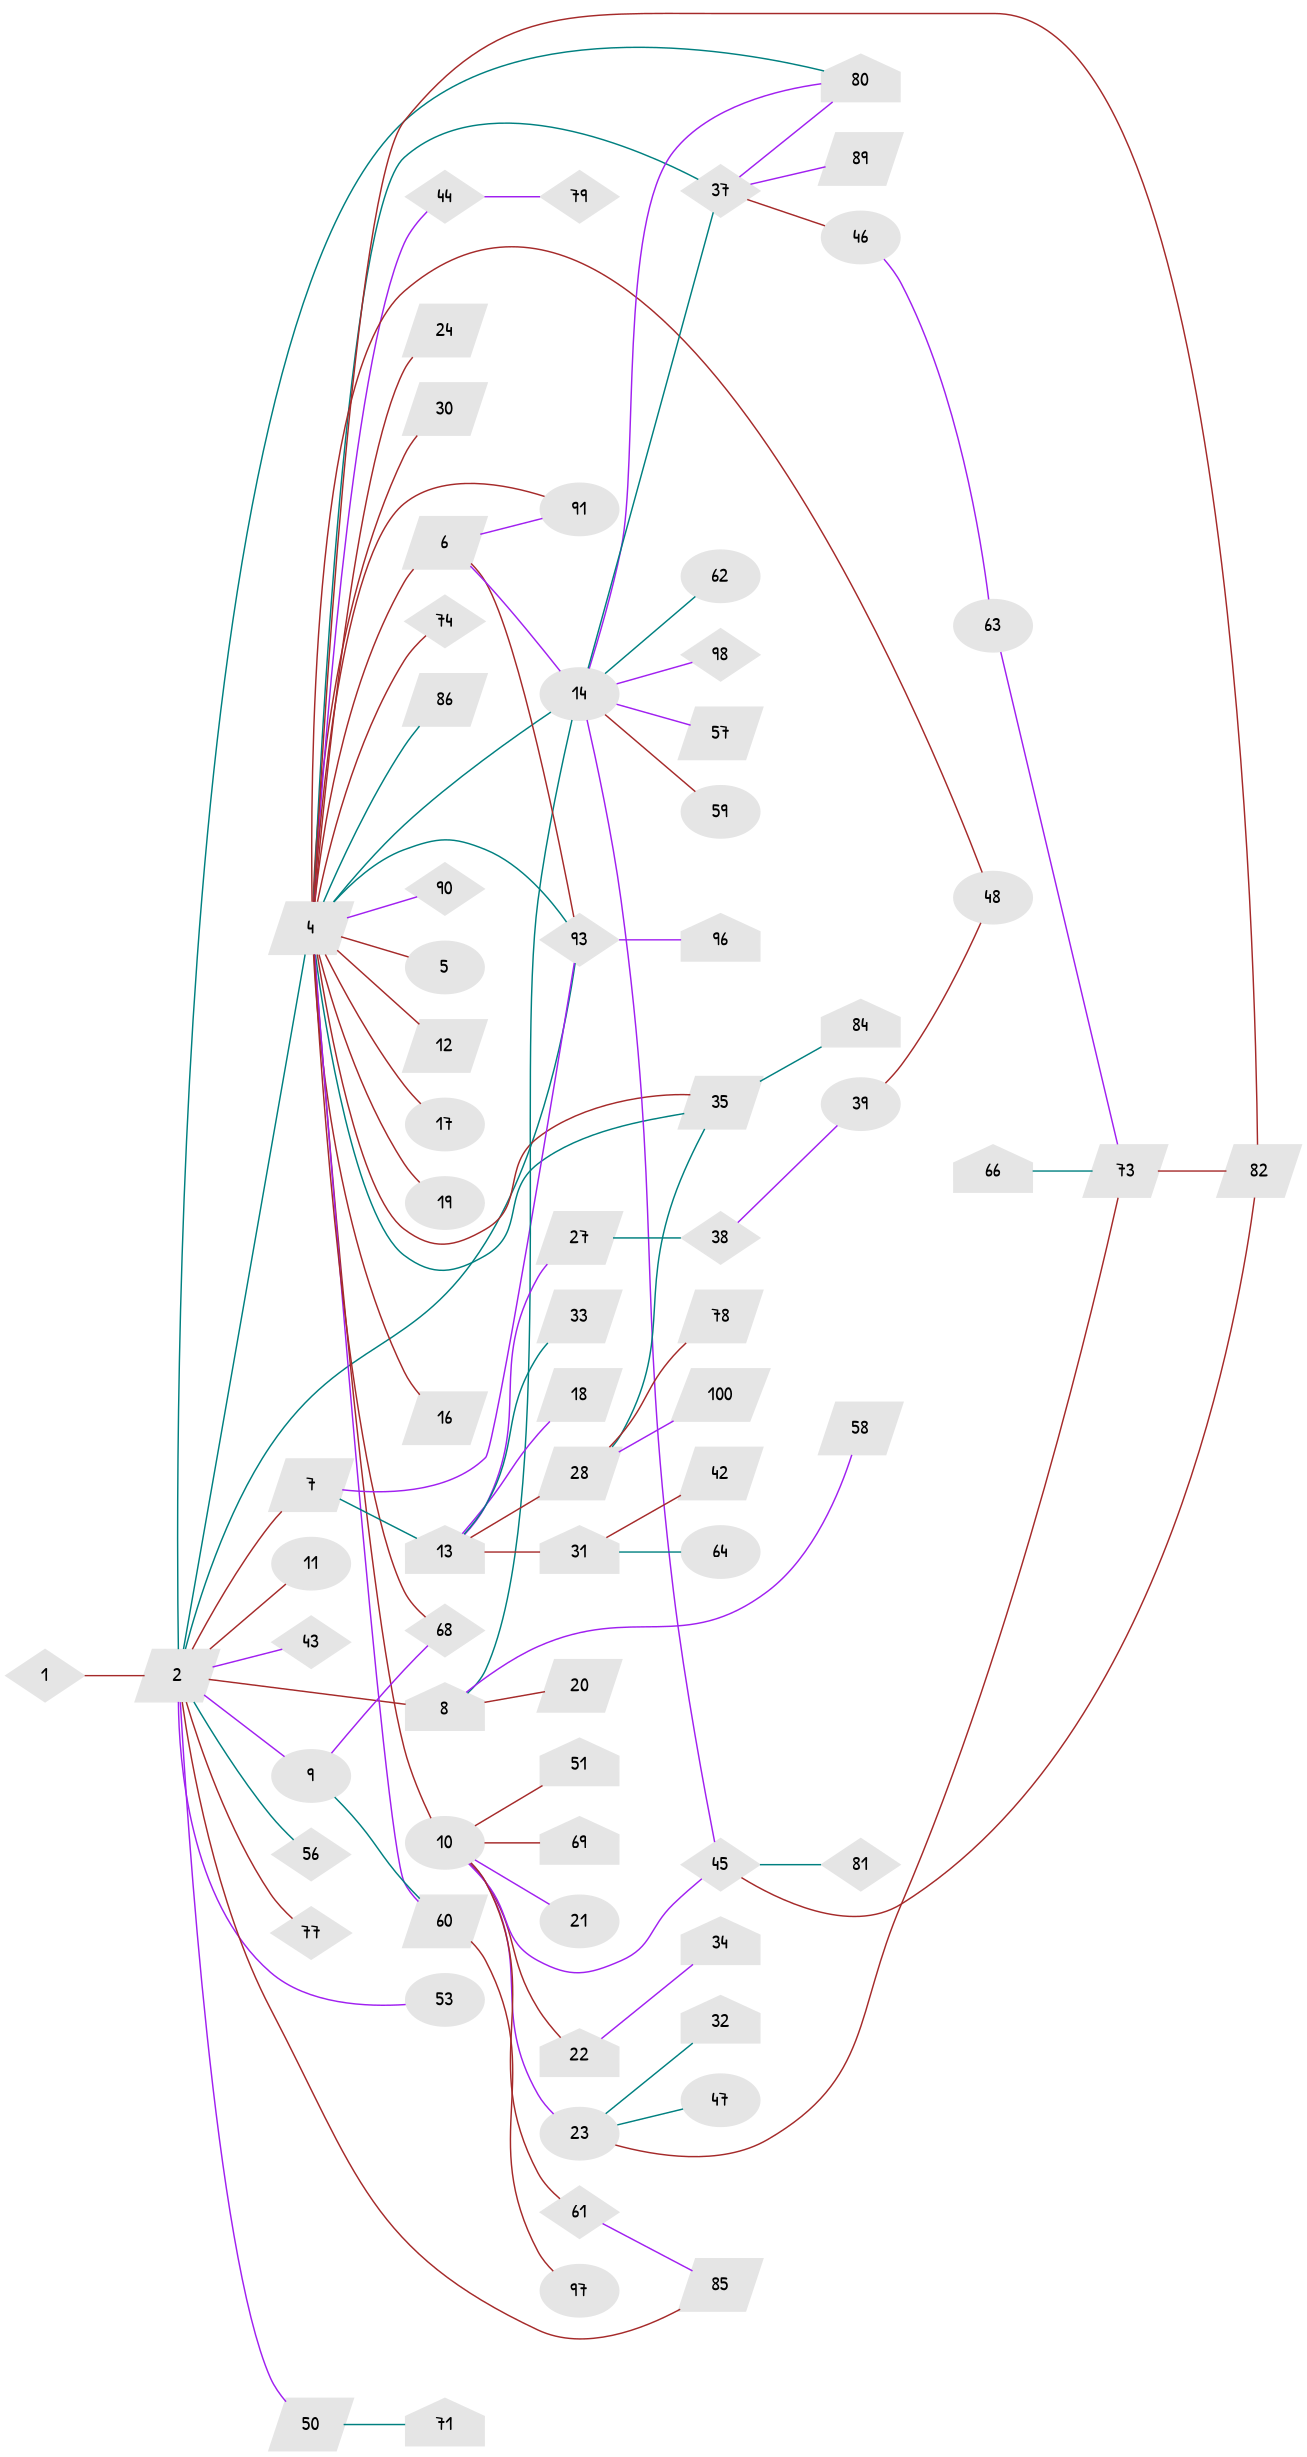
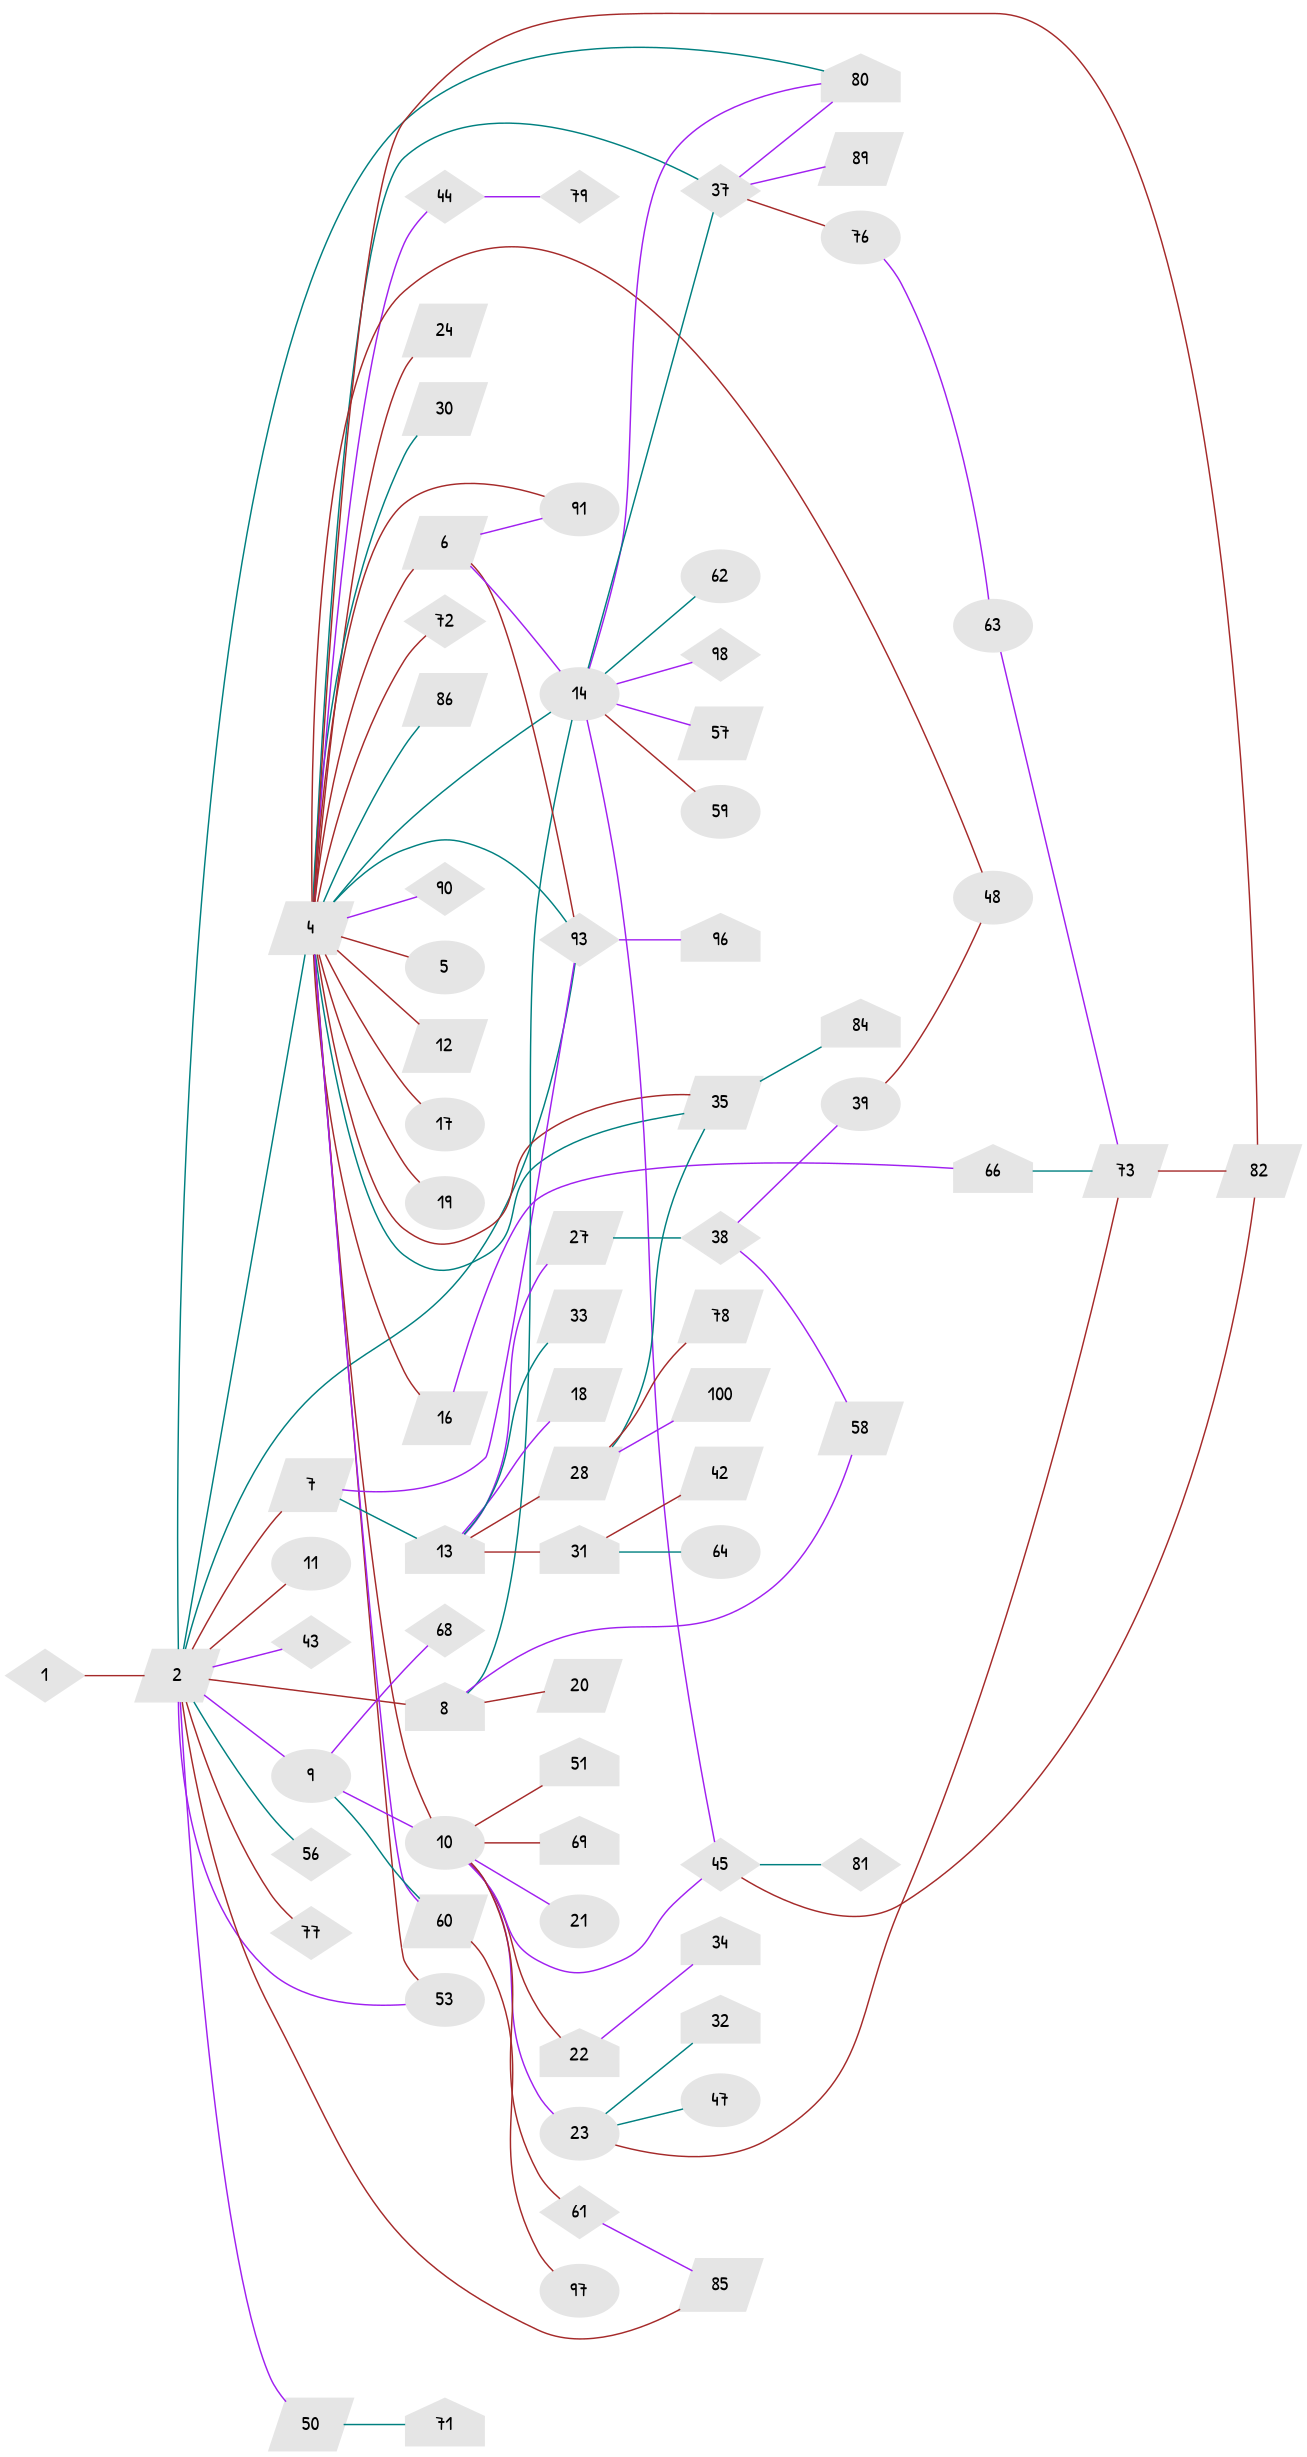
  graph {
    fontname="Patrick Hand"
    rankdir=LR
    node [color=gray90 fontname="Patrick Hand" shape=parallelogram style=filled]
    edge [color=brown fontname="Patrick Hand"]
    2 [super="+3"]
    4 [super="+26"]
    7 [super="+15"]
    8 [shape=house]
    9 [shape=ellipse super="+83"]
    11 [shape=ellipse]
    43 [shape=diamond]
    50
    53 [shape=ellipse super="+70"]
    56 [shape=diamond]
    77 [shape=diamond]
    80 [shape=house]
    85
    93 [shape=diamond super="+99"]
    1 [shape=diamond]
    5 [shape=ellipse]
    6
    10 [shape=ellipse super="+74"]
    12
    14 [shape=ellipse super="+55"]
    16
    17 [shape=ellipse]
    19 [shape=ellipse]
    24
    30 [super="+76"]
    35 [super="+67"]
    37 [shape=diamond super="+95"]
    44 [shape=diamond]
    48 [shape=ellipse super="+75"]
    60 [super="+87"]
-   72 [shape=diamond label=74]
+   72 [shape=diamond]
    82 [super="+92"]
    86
    90 [shape=diamond]
    91 [shape=ellipse]
    13 [shape=house super="+25"]
    20 [super="+65"]
    58
    68 [shape=diamond]
    71 [shape=house]
    96 [shape=house]
    21 [shape=ellipse]
    22 [shape=house]
    23 [shape=ellipse super="+40"]
    45 [shape=diamond super="+49"]
    51 [shape=house]
    61 [shape=diamond]
    69 [shape=house]
    57
    59 [shape=ellipse]
    62 [shape=ellipse]
    98 [shape=diamond]
    66 [shape=house]
    84 [shape=house]
-   46 [shape=ellipse]
+   46 [shape=ellipse label=76]
    89
    79 [shape=diamond]
    97 [shape=ellipse]
    18
    27 [super="+36"]
    28 [super="+29"]
    31 [shape=house super="+54"]
    33
    34 [shape=house super="+52"]
    32 [shape=house]
    47 [shape=ellipse]
    73 [super="+94"]
    81 [shape=diamond]
    38 [shape=diamond]
    78
    100
    42
    64 [shape=ellipse]
    39 [shape=ellipse super="+41"]
    63 [shape=ellipse super="+88"]
    2 -- 4 [color=teal weight=2]
    2 -- 7
    2 -- 8
    2 -- 9 [color=purple]
    2 -- 11
    2 -- 43 [color=purple]
    2 -- 50 [color=purple]
    2 -- 53 [color=purple]
    2 -- 56 [color=teal]
    2 -- 77
    2 -- 80 [color=teal]
    2 -- 85
    2 -- 93 [color=teal]
-   4 -- 68
+   4 -- 53
    4 -- 93 [color=teal]
    4 -- 5
    4 -- 6
    4 -- 10
    4 -- 12
    4 -- 14 [color=teal]
    4 -- 16
    4 -- 17
    4 -- 19
    4 -- 24
-   4 -- 30
+   4 -- 30 [color=teal]
    4 -- 35 [color=teal]
    4 -- 35
    4 -- 37 [color=teal]
    4 -- 44 [color=purple]
    4 -- 48
    4 -- 60 [color=purple]
    4 -- 72
    4 -- 82
    4 -- 86 [color=teal]
    4 -- 90 [color=purple]
    4 -- 91
    7 -- 93 [color=purple]
    7 -- 13 [color=teal]
    8 -- 14 [color=teal]
    8 -- 20
    8 -- 58 [color=purple]
+   9 -- 10 [color=purple]
    9 -- 60 [color=teal]
    9 -- 68 [color=purple]
    50 -- 71 [color=teal]
    93 -- 96 [color=purple]
    1 -- 2
    6 -- 93
    6 -- 14 [color=purple]
    6 -- 91 [color=purple]
    10 -- 21 [color=purple]
    10 -- 22
    10 -- 23 [color=purple]
    10 -- 45 [color=purple]
    10 -- 51
    10 -- 61
    10 -- 69
    14 -- 80 [color=purple]
    14 -- 37 [color=teal]
    14 -- 45 [color=purple]
    14 -- 57 [color=purple]
    14 -- 59
    14 -- 62 [color=teal]
    14 -- 98 [color=purple]
+   16 -- 66 [color=purple]
    35 -- 84 [color=teal]
    37 -- 80 [color=purple]
    37 -- 46
    37 -- 89 [color=purple]
    44 -- 79 [color=purple]
    60 -- 97
    13 -- 18 [color=purple]
    13 -- 27 [color=purple]
    13 -- 28
    13 -- 31
    13 -- 33 [color=teal]
    22 -- 34 [color=purple]
    23 -- 32 [color=teal]
    23 -- 47 [color=teal]
    23 -- 73
    45 -- 82
    45 -- 81 [color=teal]
    61 -- 85 [color=purple]
    66 -- 73 [color=teal]
    46 -- 63 [color=purple]
    27 -- 38 [color=teal]
    28 -- 35 [color=teal]
    28 -- 78
    28 -- 100 [color=purple]
    31 -- 42
    31 -- 64 [color=teal]
    73 -- 82
+   38 -- 58 [color=purple]
    38 -- 39 [color=purple]
    39 -- 48
    63 -- 73 [color=purple]
  }
